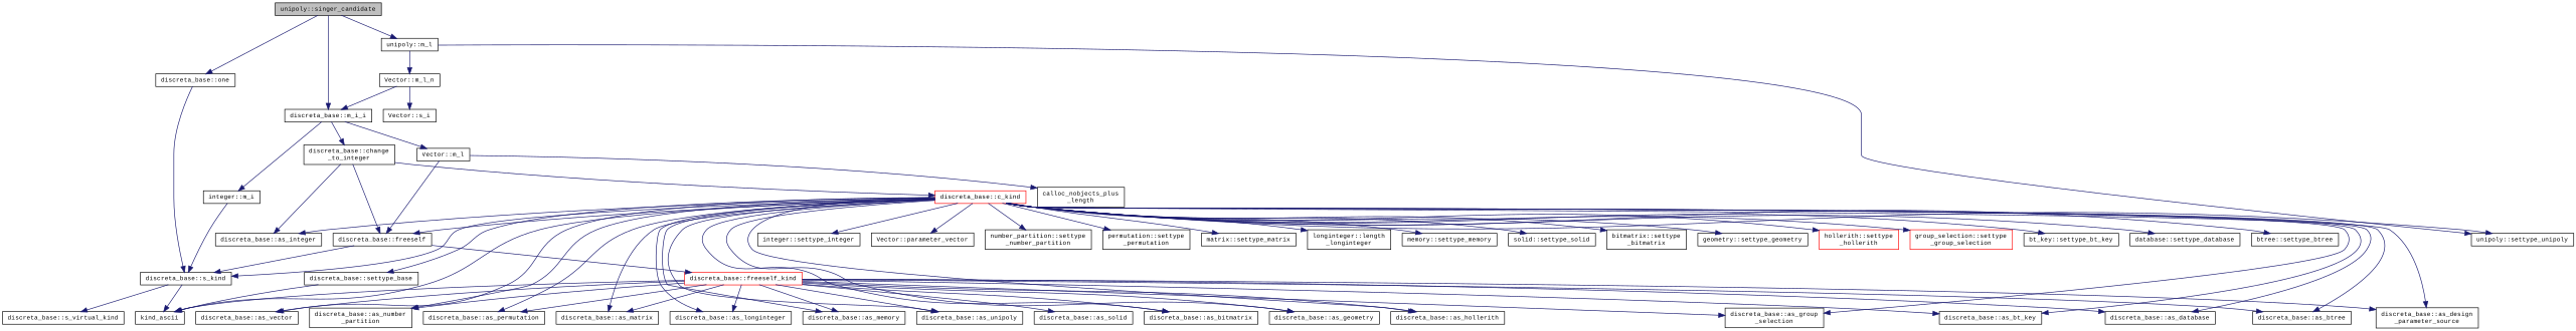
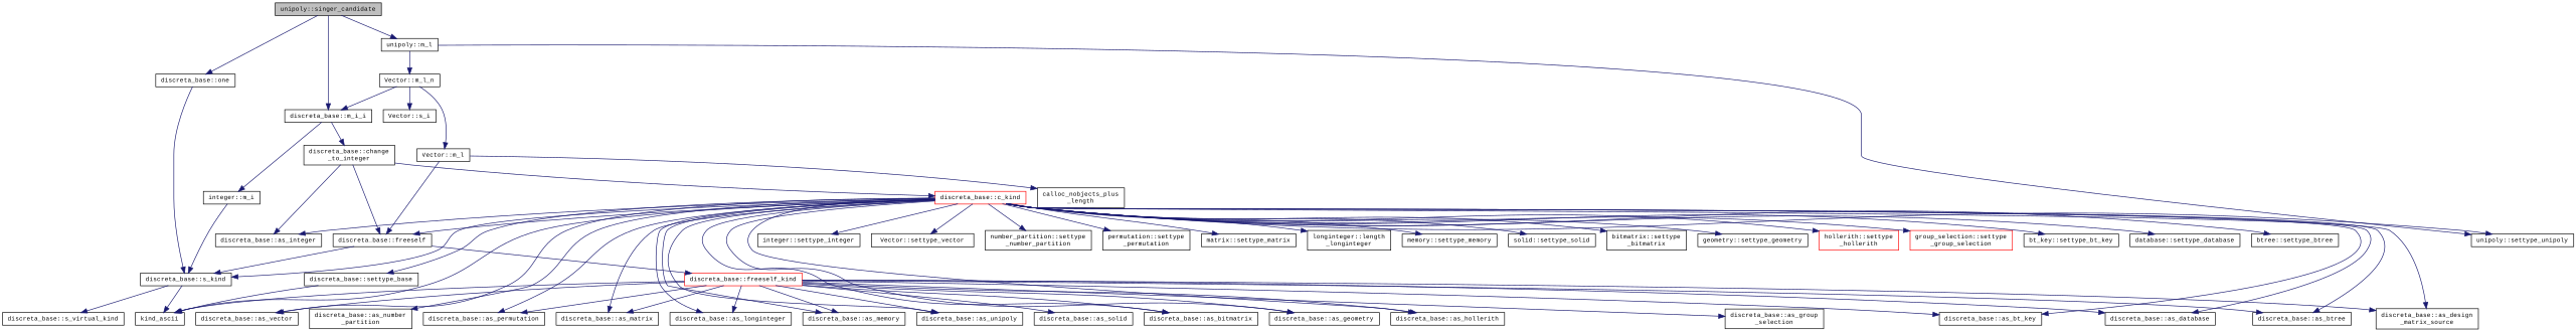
  digraph {
    fontname="Liberation Mono"
    rankdir=TB
    node [color=black fillcolor=white fontname="Liberation Mono" fontsize=10 shape=record style=filled]
    edge [color=midnightblue fontname="Liberation Mono" fontsize=10 labelfontname=Helvetica labelfontsize=10 style=solid]
    n1 [fillcolor=grey75 fontcolor=black height=0.2 label="unipoly::singer_candidate" width=0.4]
    n2 [height=0.2 label="unipoly::m_l" width=0.4]
    n3 [height=0.2 label="discreta_base::m_i_i" width=0.4]
    n4 [height=0.2 label="discreta_base::one" width=0.4]
    n5 [height=0.2 label="Vector::m_l_n" width=0.4]
    n6 [height=0.2 label="unipoly::settype_unipoly" width=0.4]
    n7 [height=0.2 label="Vector::s_i" width=0.4]
    n8 [height=0.2 label="discreta_base::change\l_to_integer" width=0.4]
    n9 [height=0.2 label="integer::m_i" width=0.4]
    n10 [height=0.2 label="discreta_base::s_kind" width=0.4]
    n11 [height=0.2 label="Vector::m_l" width=0.4]
    n12 [height=0.2 label="discreta_base::freeself" width=0.4]
    n13 [height=0.2 label="calloc_nobjects_plus\l_length" width=0.4]
    n14 [color=red height=0.2 label="discreta_base::freeself_kind" width=0.4]
    n15 [height=0.2 label="discreta_base::as_vector" width=0.4]
    n16 [height=0.2 label="discreta_base::as_number\l_partition" width=0.4]
    n17 [height=0.2 label="discreta_base::as_permutation" width=0.4]
    n18 [height=0.2 label="discreta_base::as_matrix" width=0.4]
    n19 [height=0.2 label="discreta_base::as_longinteger" width=0.4]
    n20 [height=0.2 label="discreta_base::as_memory" width=0.4]
    n21 [height=0.2 label="discreta_base::as_unipoly" width=0.4]
    n22 [height=0.2 label="discreta_base::as_solid" width=0.4]
    n23 [height=0.2 label="discreta_base::as_bitmatrix" width=0.4]
    n24 [height=0.2 label="discreta_base::as_geometry" width=0.4]
    n25 [height=0.2 label="discreta_base::as_hollerith" width=0.4]
    n26 [height=0.2 label="discreta_base::as_group\l_selection" width=0.4]
    n27 [height=0.2 label="discreta_base::as_bt_key" width=0.4]
    n28 [height=0.2 label="discreta_base::as_database" width=0.4]
    n29 [height=0.2 label="discreta_base::as_btree" width=0.4]
-   n30 [height=0.2 label="discreta_base::as_design\l_parameter_source" width=0.4]
+   n30 [height=0.2 label="discreta_base::as_design\l_matrix_source" width=0.4]
    n31 [height=0.2 label=kind_ascii width=0.4]
    n32 [height=0.2 label="discreta_base::s_virtual_kind" width=0.4]
    n33 [height=0.2 label="discreta_base::as_integer" width=0.4]
    n34 [color=red height=0.2 label="discreta_base::c_kind" width=0.4]
    n35 [height=0.2 label="discreta_base::settype_base" width=0.4]
    n36 [height=0.2 label="integer::settype_integer" width=0.4]
-   n37 [height=0.2 label="Vector::parameter_vector" width=0.4]
+   n37 [height=0.2 label="Vector::settype_vector" width=0.4]
    n38 [height=0.2 label="number_partition::settype\l_number_partition" width=0.4]
    n39 [height=0.2 label="permutation::settype\l_permutation" width=0.4]
    n40 [height=0.2 label="matrix::settype_matrix" width=0.4]
    n41 [height=0.2 label="longinteger::length\l_longinteger" width=0.4]
    n42 [height=0.2 label="memory::settype_memory" width=0.4]
    n43 [height=0.2 label="solid::settype_solid" width=0.4]
    n44 [height=0.2 label="bitmatrix::settype\l_bitmatrix" width=0.4]
    n45 [height=0.2 label="geometry::settype_geometry" width=0.4]
    n46 [color=red height=0.2 label="hollerith::settype\l_hollerith" width=0.4]
    n47 [color=red height=0.2 label="group_selection::settype\l_group_selection" width=0.4]
    n48 [height=0.2 label="bt_key::settype_bt_key" width=0.4]
    n49 [height=0.2 label="database::settype_database" width=0.4]
    n50 [height=0.2 label="btree::settype_btree" width=0.4]
    n1 -> n2
    n1 -> n3
    n1 -> n4
    n2 -> n5
    n2 -> n6
    n3 -> n8
    n3 -> n9
    n4 -> n10
    n5 -> n3
    n5 -> n7
-   n3 -> n11
+   n5 -> n11
    n8 -> n12
    n8 -> n33
    n8 -> n34
    n9 -> n10
    n10 -> n31
    n10 -> n32
    n11 -> n12
    n11 -> n13
    n12 -> n10
    n12 -> n14
    n14 -> n15
-   n14 -> n16
    n14 -> n17
    n14 -> n18
    n14 -> n19
    n14 -> n20
    n14 -> n21
    n14 -> n22
    n14 -> n23
    n14 -> n24
    n14 -> n25
    n14 -> n26
    n14 -> n27
    n14 -> n28
    n14 -> n29
    n14 -> n30
    n14 -> n31
    n34 -> n6
    n34 -> n10
    n34 -> n12
    n34 -> n15
    n34 -> n16
    n34 -> n17
    n34 -> n18
    n34 -> n19
    n34 -> n20
    n34 -> n21
    n34 -> n23
    n34 -> n24
    n34 -> n25
-   n34 -> n26
    n34 -> n27
    n34 -> n28
    n34 -> n29
    n34 -> n30
    n34 -> n31
    n34 -> n33
    n34 -> n35
    n34 -> n36
    n34 -> n37
    n34 -> n38
    n34 -> n39
    n34 -> n40
    n34 -> n41
    n34 -> n42
    n34 -> n43
    n34 -> n44
    n34 -> n45
    n34 -> n46
    n34 -> n47
    n34 -> n48
    n34 -> n49
    n34 -> n50
    n35 -> n31
  }
